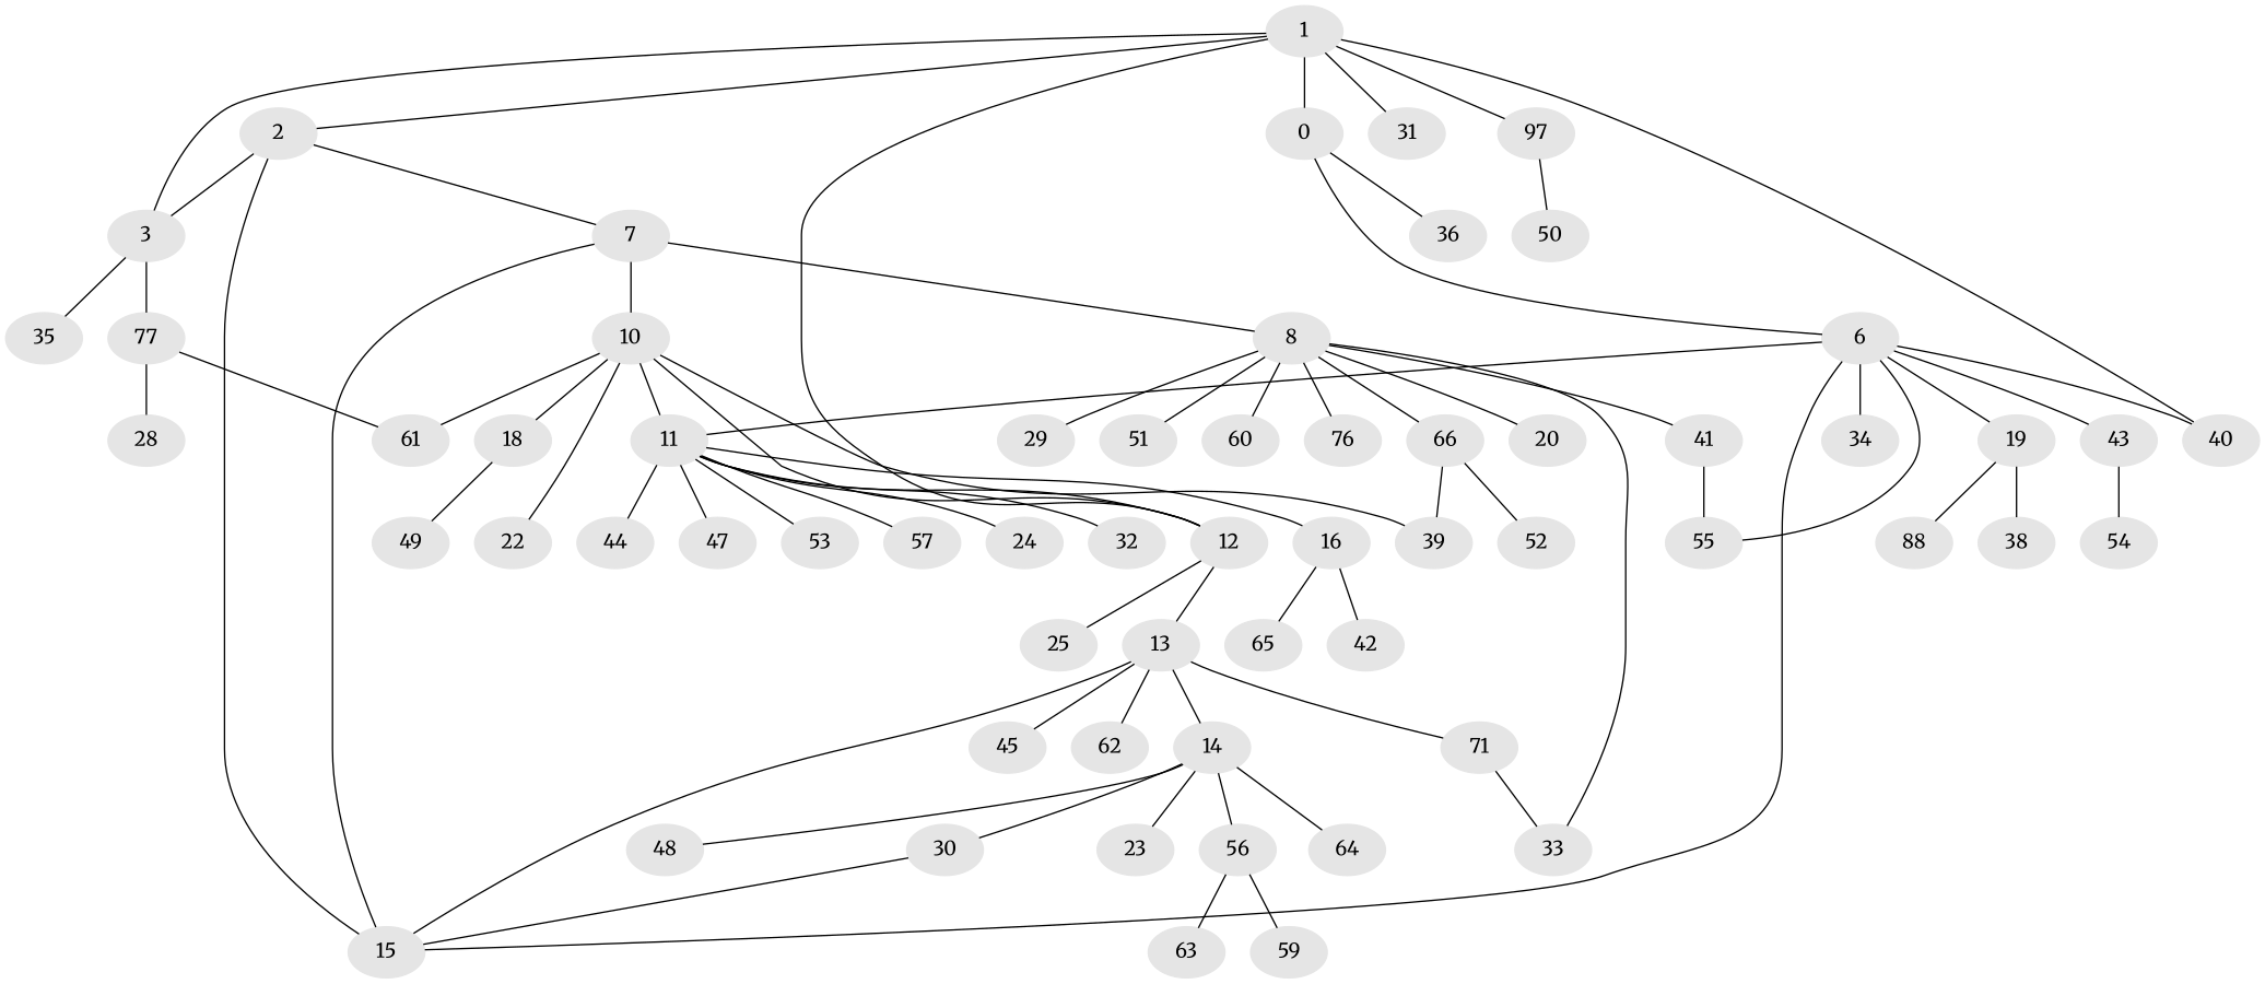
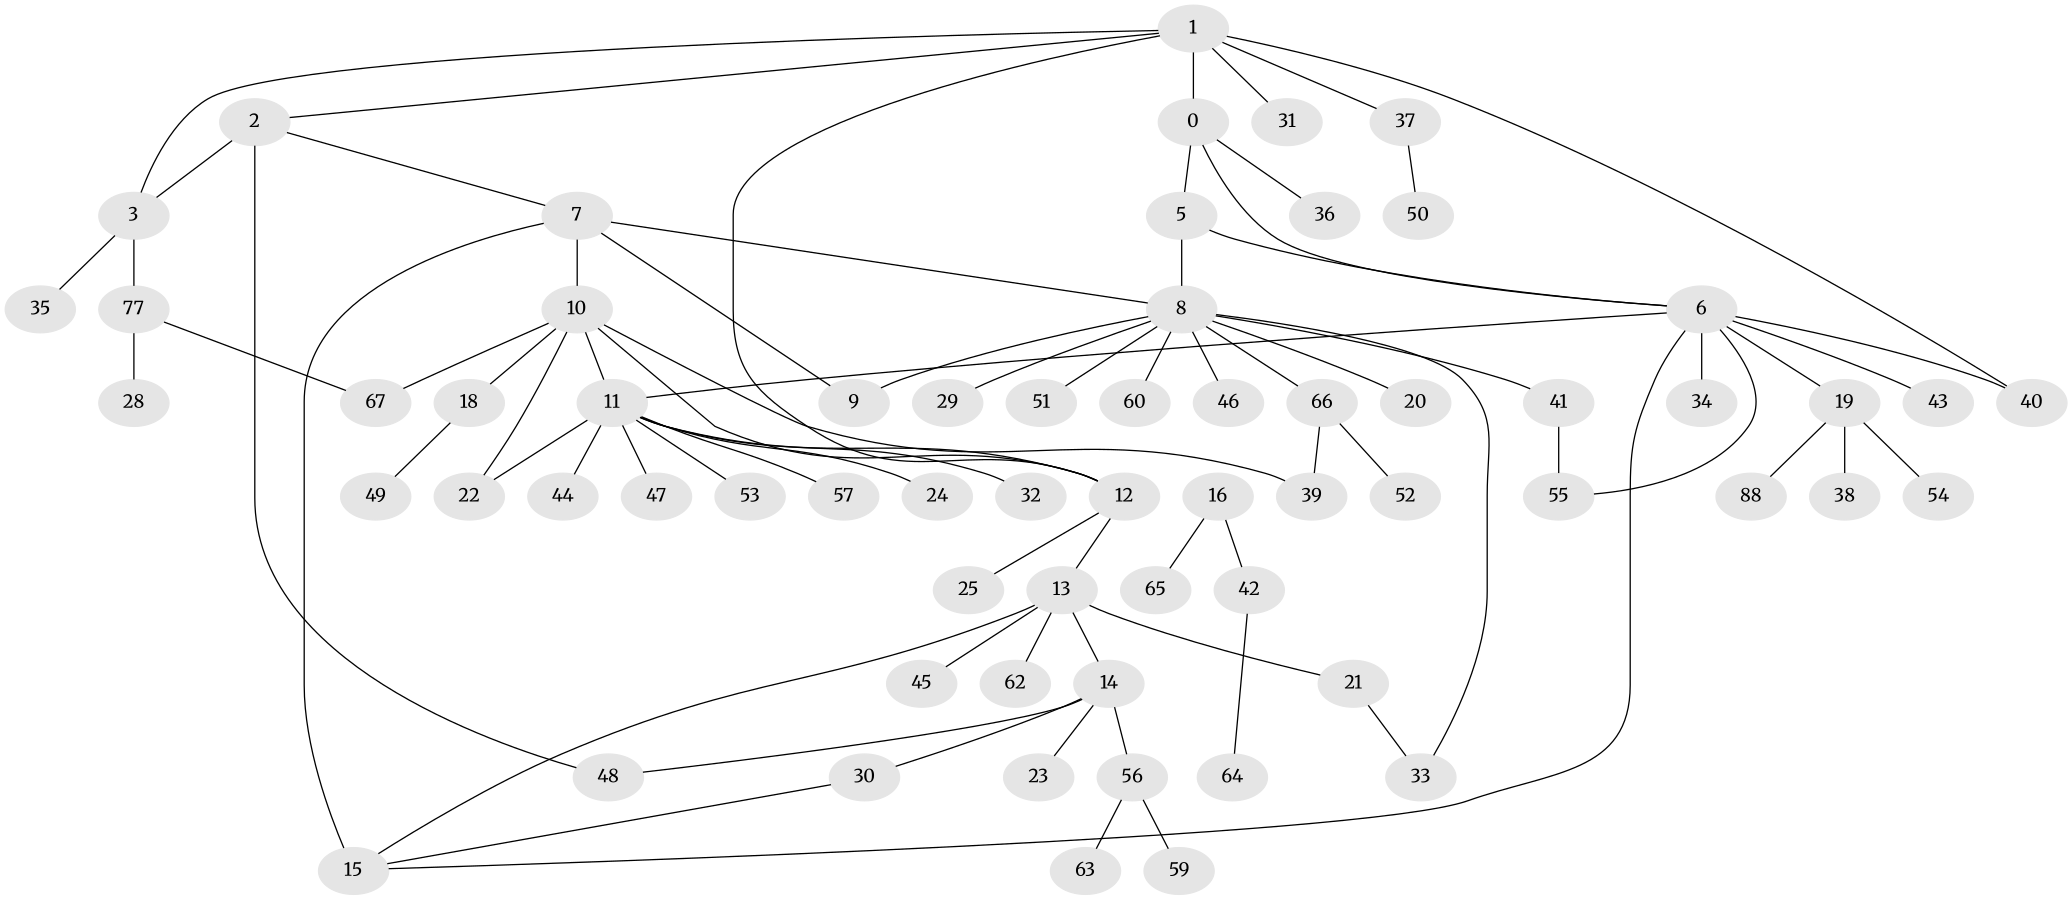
  graph {
    fontname=Merriweather
    node [color=gray90 fontname=Merriweather style=filled]
    edge [fontname=Merriweather]
    1
    2
    3
    n4 [label=0]
    12
    31
-   37 [label=97]
+   37
    40
    7
    15
    n11 [label=77]
    35
+   5
    6
    36
    13
    25
    50
    8
+   9
    10
-   61
+   61 [label=67]
    28
    11
    19
    34
    43
    55
-   46 [label=76]
+   46
    20
    n31 [label=66]
    29
    33
    41
    51
    60
    16
    24
    32
    44
    47
    53
    57
    38
    54
    n46 [label=88]
    18
    22
    39
    52
    49
    42
    65
    14
-   21 [label=71]
+   21
    45
    62
    23
    30
    48
    56
    64
    59
    63
    1 -- 2
    1 -- 3
    1 -- n4
    1 -- 12
    1 -- 31
    1 -- 37
    1 -- 40
    2 -- 3
    2 -- 7
-   2 -- 15
+   2 -- 48
    3 -- n11
    3 -- 35
+   n4 -- 5
    n4 -- 6
    n4 -- 36
    12 -- 13
    12 -- 25
    37 -- 50
    7 -- 15
    7 -- 8
+   7 -- 9
    7 -- 10
    n11 -- 61
    n11 -- 28
+   5 -- 6
+   5 -- 8
    6 -- 40
    6 -- 15
    6 -- 11
    6 -- 19
    6 -- 34
    6 -- 43
    6 -- 55
    13 -- 15
    13 -- 14
    13 -- 21
    13 -- 45
    13 -- 62
+   8 -- 9
    8 -- 46
    8 -- 20
    8 -- n31
    8 -- 29
    8 -- 33
    8 -- 41
    8 -- 51
    8 -- 60
    10 -- 12
    10 -- 61
    10 -- 11
    10 -- 18
    10 -- 22
    10 -- 39
    11 -- 12
-   11 -- 16
+   11 -- 22
    11 -- 24
    11 -- 32
    11 -- 44
    11 -- 47
    11 -- 53
    11 -- 57
    19 -- 38
-   43 -- 54
+   19 -- 54
    19 -- n46
    n31 -- 39
    n31 -- 52
    41 -- 55
    16 -- 42
    16 -- 65
    18 -- 49
    14 -- 23
    14 -- 30
    14 -- 48
    14 -- 56
-   14 -- 64
+   42 -- 64
    21 -- 33
    30 -- 15
    56 -- 59
    56 -- 63
  }
